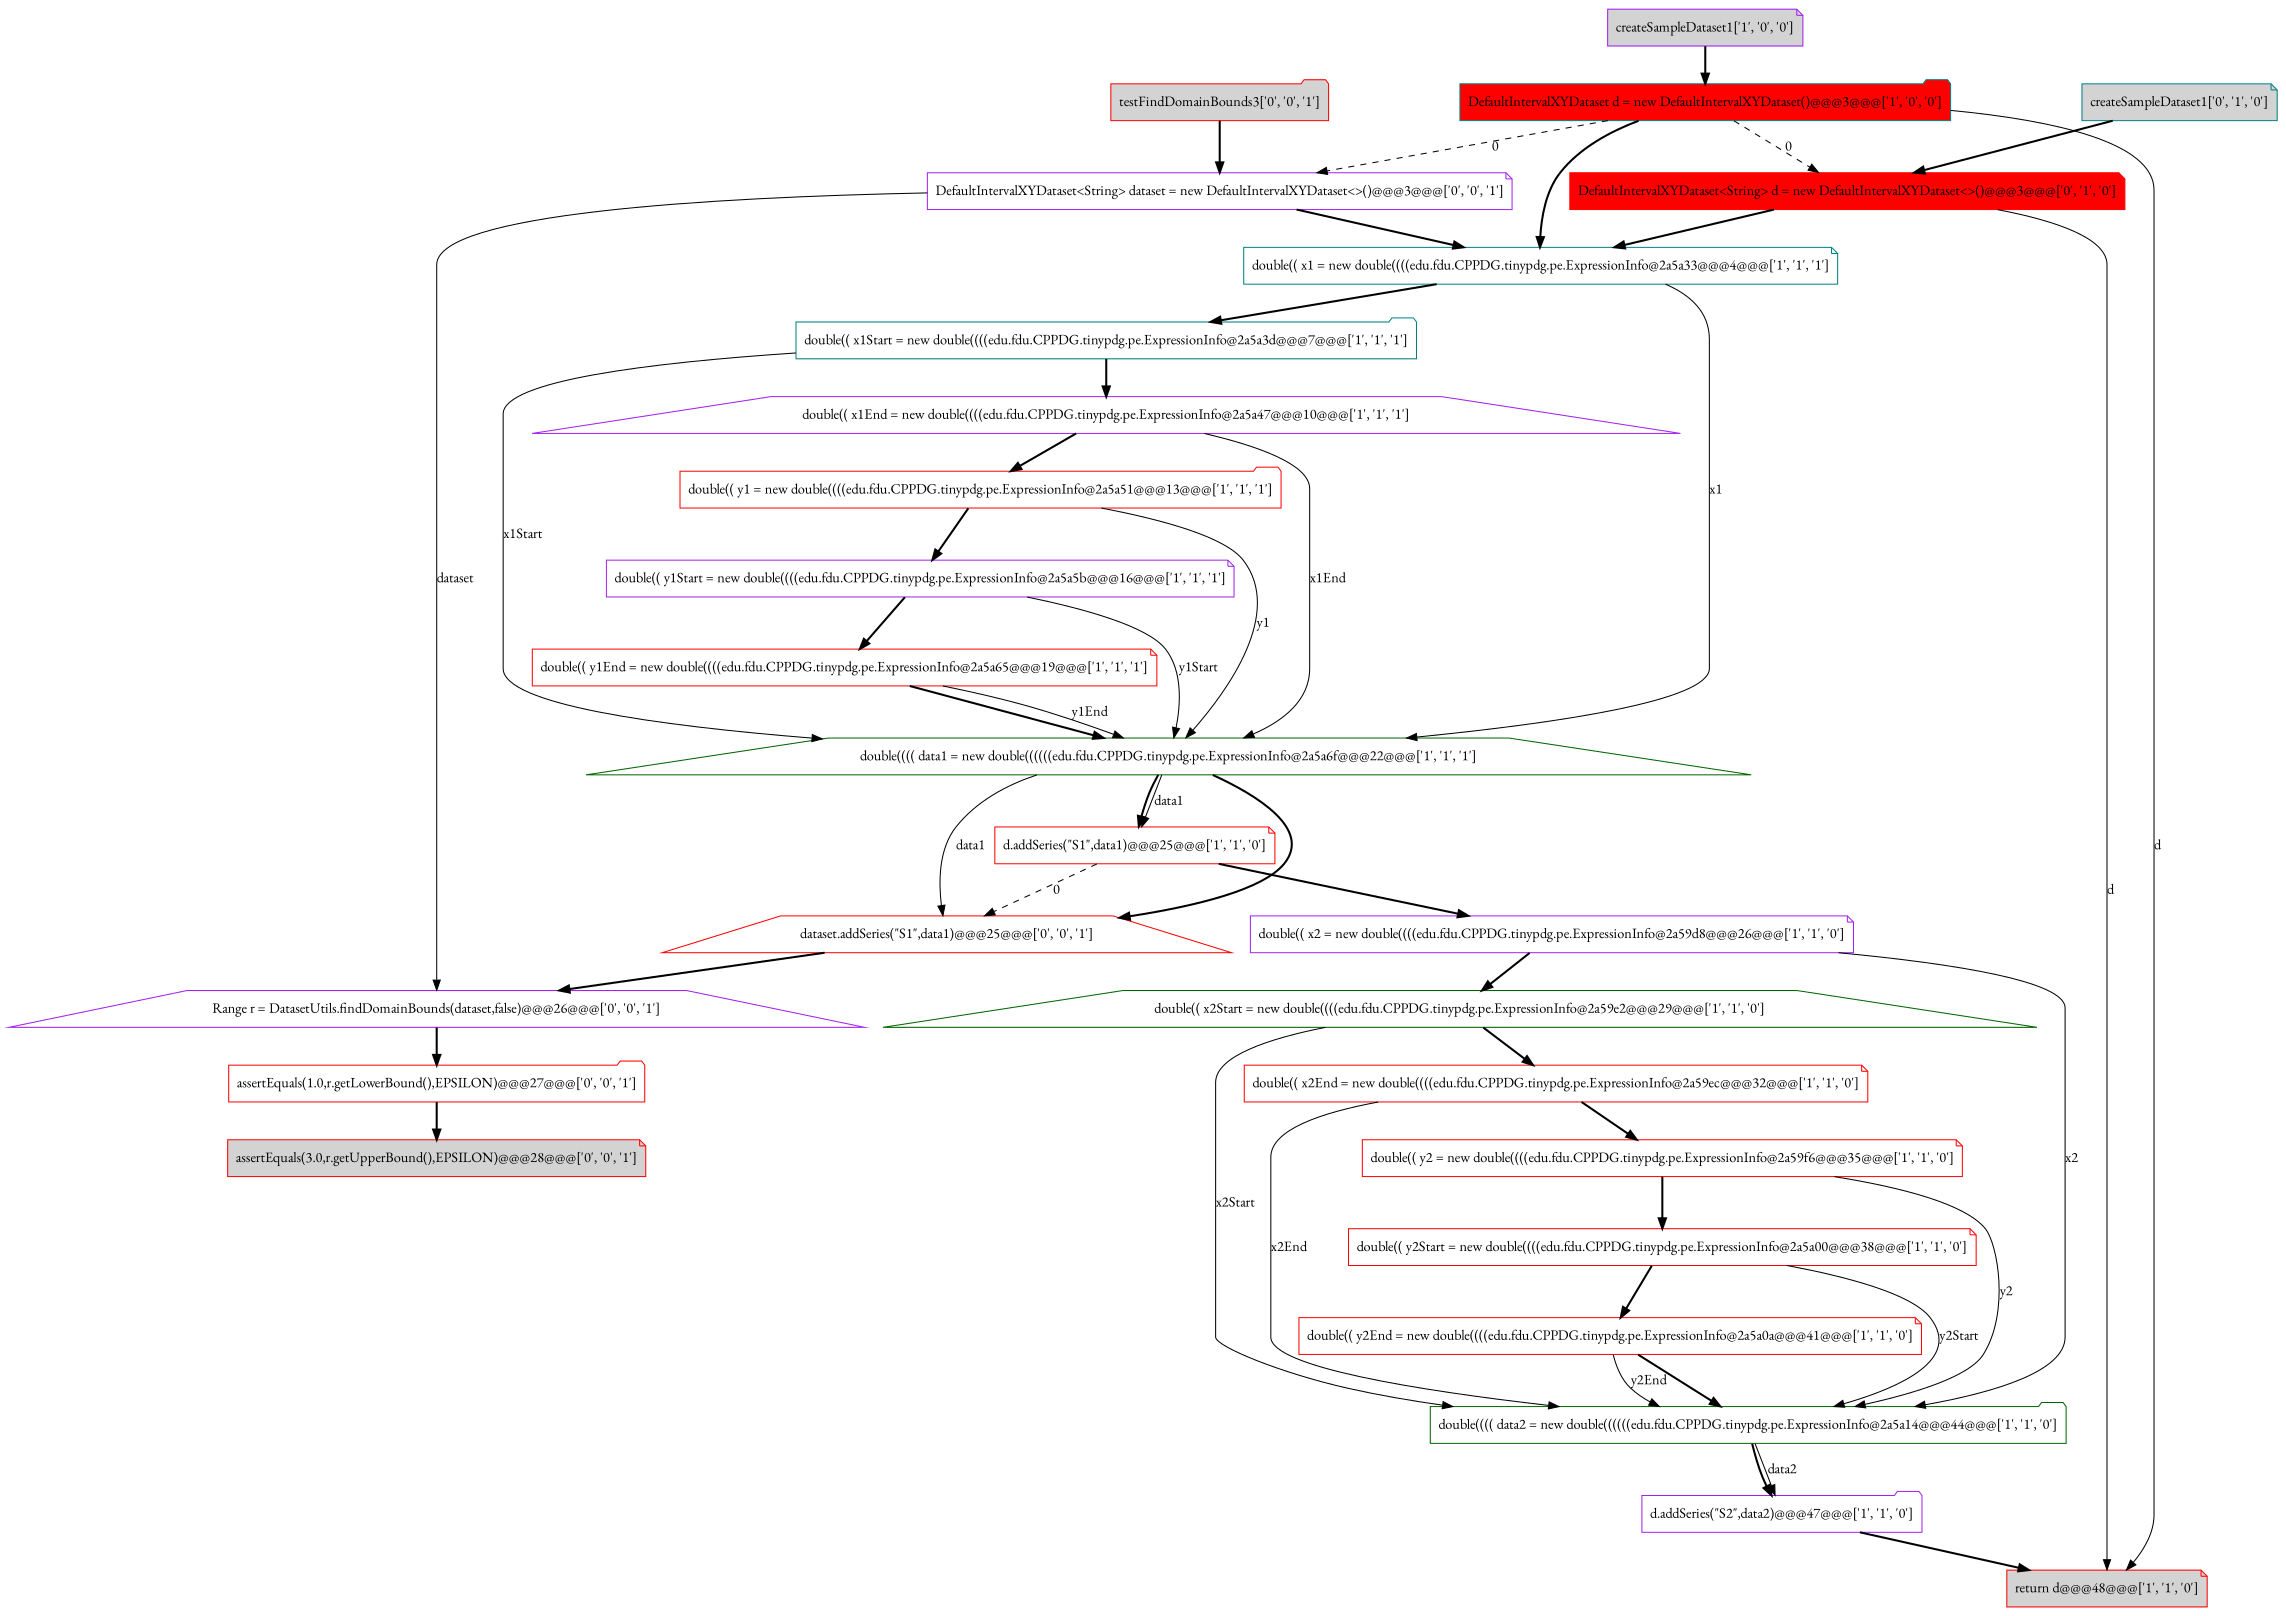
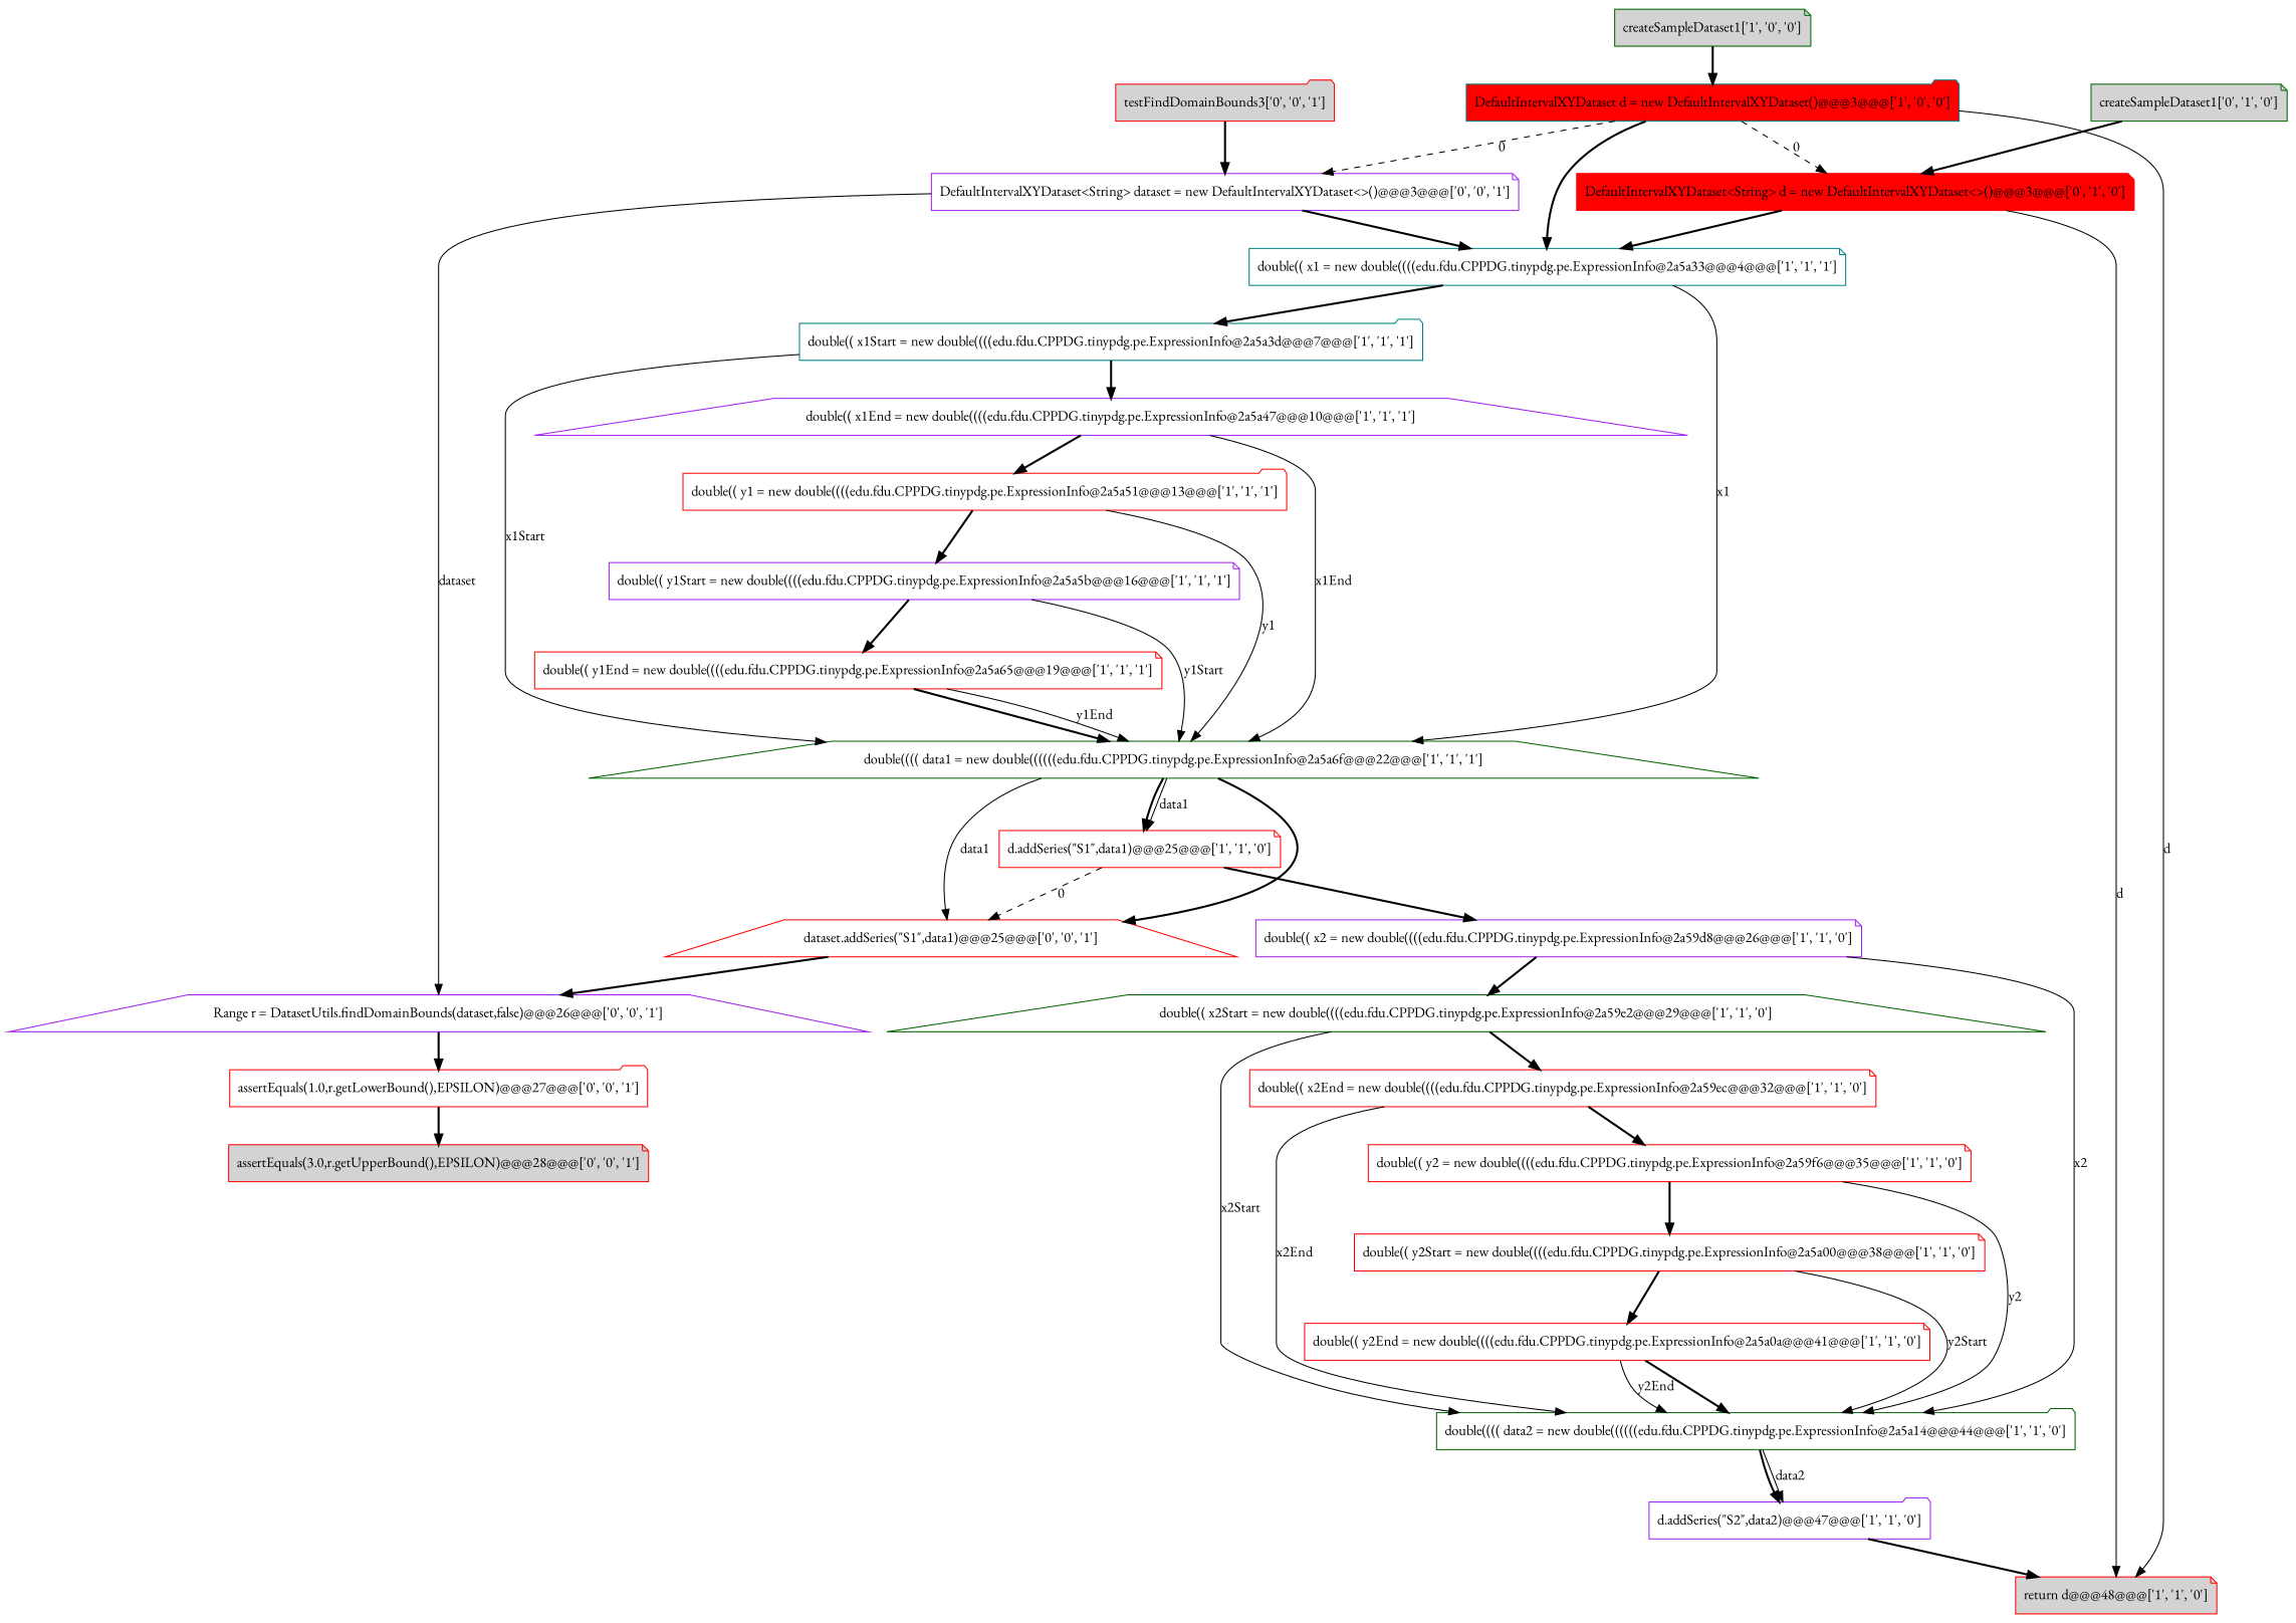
  digraph {
    fontname="EB Garamond"
    node [color=red fillcolor=white fontname="EB Garamond" shape=note style=filled]
    edge [fontname="EB Garamond" style=bold]
    n1 [fillcolor=red label="DefaultIntervalXYDataset<String> d = new DefaultIntervalXYDataset<>()@@@3@@@['0', '1', '0']"]
    n2 [fillcolor=lightgray label="return d@@@48@@@['1', '1', '0']"]
    n3 [color=teal label="double(( x1 = new double((((edu.fdu.CPPDG.tinypdg.pe.ExpressionInfo@2a5a33@@@4@@@['1', '1', '1']"]
    n4 [color=darkgreen label="double(((( data1 = new double((((((edu.fdu.CPPDG.tinypdg.pe.ExpressionInfo@2a5a6f@@@22@@@['1', '1', '1']" shape=trapezium]
    n5 [color=teal label="double(( x1Start = new double((((edu.fdu.CPPDG.tinypdg.pe.ExpressionInfo@2a5a3d@@@7@@@['1', '1', '1']" shape=folder]
    n6 [color=darkgreen label="double(( x2Start = new double((((edu.fdu.CPPDG.tinypdg.pe.ExpressionInfo@2a59e2@@@29@@@['1', '1', '0']" shape=trapezium]
    n7 [label="double(( x2End = new double((((edu.fdu.CPPDG.tinypdg.pe.ExpressionInfo@2a59ec@@@32@@@['1', '1', '0']"]
    n8 [color=darkgreen label="double(((( data2 = new double((((((edu.fdu.CPPDG.tinypdg.pe.ExpressionInfo@2a5a14@@@44@@@['1', '1', '0']" shape=folder]
    n9 [label="double(( y2 = new double((((edu.fdu.CPPDG.tinypdg.pe.ExpressionInfo@2a59f6@@@35@@@['1', '1', '0']"]
    n10 [color=purple label="d.addSeries(\"S2\",data2)@@@47@@@['1', '1', '0']" shape=folder]
    n11 [label="d.addSeries(\"S1\",data1)@@@25@@@['1', '1', '0']"]
    n12 [label="dataset.addSeries(\"S1\",data1)@@@25@@@['0', '0', '1']" shape=trapezium]
    n13 [color=purple label="double(( x2 = new double((((edu.fdu.CPPDG.tinypdg.pe.ExpressionInfo@2a59d8@@@26@@@['1', '1', '0']"]
    n14 [color=purple label="Range r = DatasetUtils.findDomainBounds(dataset,false)@@@26@@@['0', '0', '1']" shape=trapezium]
-   n15 [color=purple fillcolor=lightgray label="createSampleDataset1['1', '0', '0']"]
+   n15 [color=darkgreen fillcolor=lightgray label="createSampleDataset1['1', '0', '0']"]
    n16 [color=teal fillcolor=red label="DefaultIntervalXYDataset d = new DefaultIntervalXYDataset()@@@3@@@['1', '0', '0']" shape=folder]
    n17 [color=purple label="DefaultIntervalXYDataset<String> dataset = new DefaultIntervalXYDataset<>()@@@3@@@['0', '0', '1']"]
    n18 [label="double(( y2Start = new double((((edu.fdu.CPPDG.tinypdg.pe.ExpressionInfo@2a5a00@@@38@@@['1', '1', '0']"]
    n19 [label="assertEquals(1.0,r.getLowerBound(),EPSILON)@@@27@@@['0', '0', '1']" shape=folder]
    n20 [label="double(( y1End = new double((((edu.fdu.CPPDG.tinypdg.pe.ExpressionInfo@2a5a65@@@19@@@['1', '1', '1']"]
    n21 [fillcolor=lightgray label="assertEquals(3.0,r.getUpperBound(),EPSILON)@@@28@@@['0', '0', '1']"]
    n22 [label="double(( y1 = new double((((edu.fdu.CPPDG.tinypdg.pe.ExpressionInfo@2a5a51@@@13@@@['1', '1', '1']" shape=folder]
    n23 [color=purple label="double(( y1Start = new double((((edu.fdu.CPPDG.tinypdg.pe.ExpressionInfo@2a5a5b@@@16@@@['1', '1', '1']"]
    n24 [color=purple label="double(( x1End = new double((((edu.fdu.CPPDG.tinypdg.pe.ExpressionInfo@2a5a47@@@10@@@['1', '1', '1']" shape=trapezium]
    n25 [label="double(( y2End = new double((((edu.fdu.CPPDG.tinypdg.pe.ExpressionInfo@2a5a0a@@@41@@@['1', '1', '0']"]
-   n26 [color=teal fillcolor=lightgray label="createSampleDataset1['0', '1', '0']"]
+   n26 [color=darkgreen fillcolor=lightgray label="createSampleDataset1['0', '1', '0']"]
    n27 [fillcolor=lightgray label="testFindDomainBounds3['0', '0', '1']" shape=folder]
    n1 -> n2 [label=d style=solid]
    n1 -> n3
    n3 -> n4 [label=x1 style=solid]
    n3 -> n5
    n4 -> n11 [label=data1 style=solid]
    n4 -> n11
    n4 -> n12
    n4 -> n12 [label=data1 style=solid]
    n5 -> n4 [label=x1Start style=solid]
    n5 -> n24
    n6 -> n7
    n6 -> n8 [label=x2Start style=solid]
    n7 -> n8 [label=x2End style=solid]
    n7 -> n9
    n8 -> n10 [label=data2 style=solid]
    n8 -> n10
    n9 -> n8 [label=y2 style=solid]
    n9 -> n18
    n10 -> n2
    n11 -> n12 [label=0 style=dashed]
    n11 -> n13
    n12 -> n14
    n13 -> n6
    n13 -> n8 [label=x2 style=solid]
    n14 -> n19
    n15 -> n16
    n16 -> n1 [label=0 style=dashed]
    n16 -> n2 [label=d style=solid]
    n16 -> n3
    n16 -> n17 [label=0 style=dashed]
    n17 -> n3
    n17 -> n14 [label=dataset style=solid]
    n18 -> n8 [label=y2Start style=solid]
    n18 -> n25
    n19 -> n21
    n20 -> n4
    n20 -> n4 [label=y1End style=solid]
    n22 -> n4 [label=y1 style=solid]
    n22 -> n23
    n23 -> n4 [label=y1Start style=solid]
    n23 -> n20
    n24 -> n4 [label=x1End style=solid]
    n24 -> n22
    n25 -> n8
    n25 -> n8 [label=y2End style=solid]
    n26 -> n1
    n27 -> n17
  }
